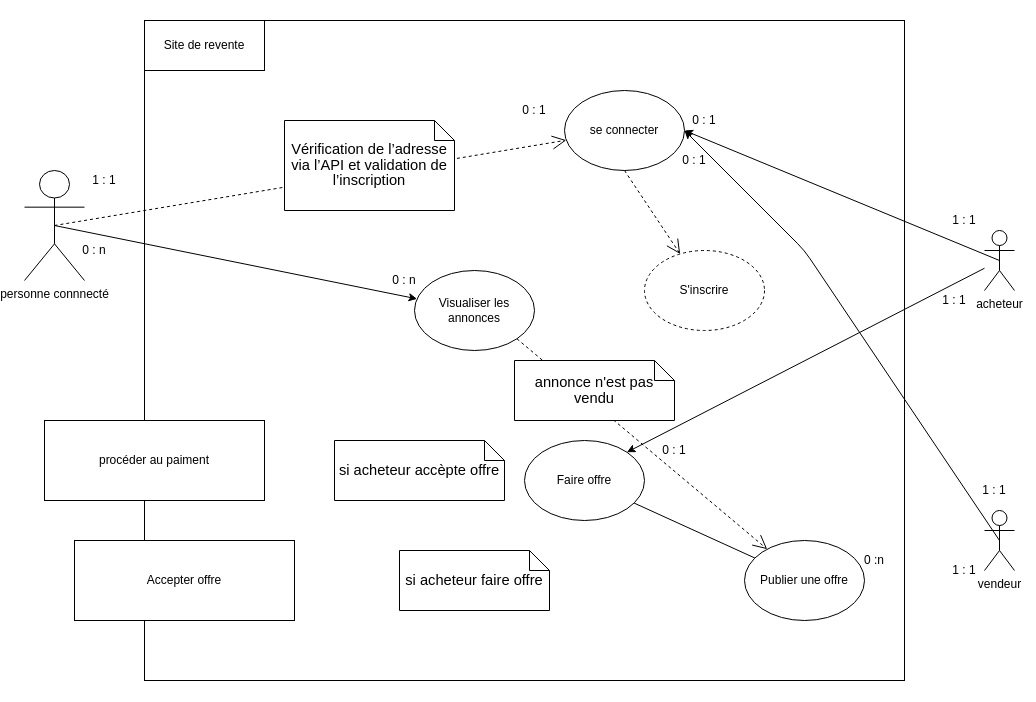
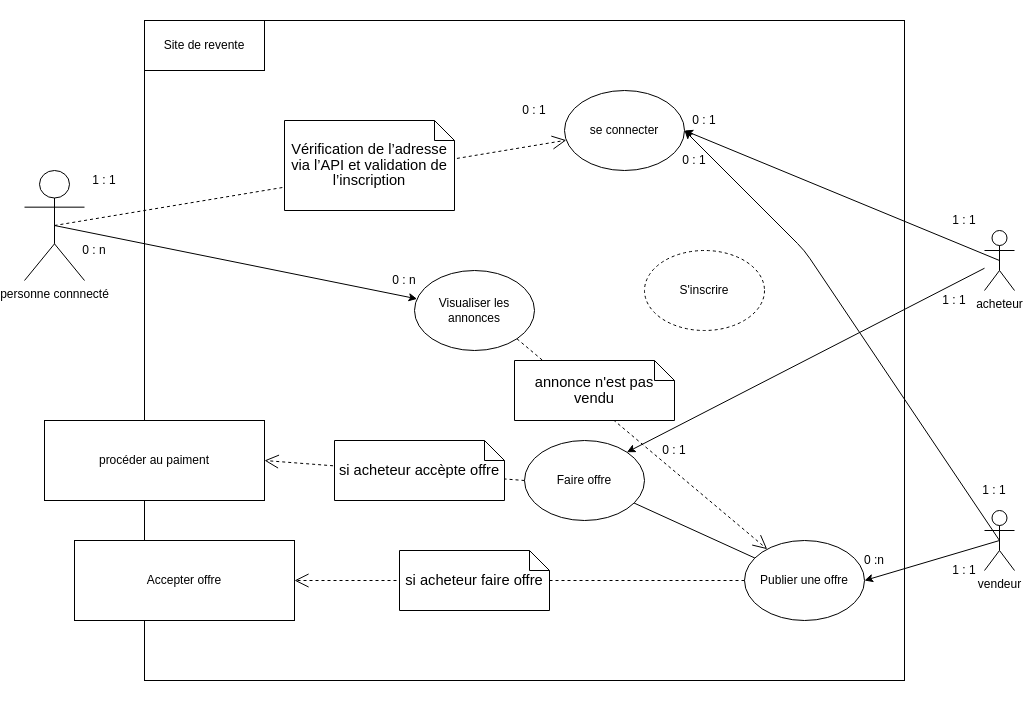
  <mxCell id="0" />
  <mxCell id="1" parent="0" />
  <mxCell id="2" value="" style="rounded=0;whiteSpace=wrap;html=1;" vertex="1" parent="1"><mxGeometry x="140" y="20" width="760" height="660" as="geometry" /></mxCell>
  <mxCell id="3" value="Site de revente" style="rounded=0;whiteSpace=wrap;html=1;" vertex="1" parent="1"><mxGeometry x="140" y="20" width="120" height="50" as="geometry" /></mxCell>
  <mxCell id="4" value="acheteur" style="shape=umlActor;verticalLabelPosition=bottom;verticalAlign=top;html=1;outlineConnect=0;" vertex="1" parent="1"><mxGeometry x="980" y="230" width="30" height="60" as="geometry" /></mxCell>
  <mxCell id="5" value="vendeur" style="shape=umlActor;verticalLabelPosition=bottom;verticalAlign=top;html=1;outlineConnect=0;" vertex="1" parent="1"><mxGeometry x="980" y="510" width="30" height="60" as="geometry" /></mxCell>
  <mxCell id="6" value="personne connnecté" style="shape=umlActor;verticalLabelPosition=bottom;verticalAlign=top;html=1;outlineConnect=0;" vertex="1" parent="1"><mxGeometry x="20" y="170" width="60" height="110" as="geometry" /></mxCell>
  <mxCell id="7" value="se connecter" style="ellipse;whiteSpace=wrap;html=1;" vertex="1" parent="1"><mxGeometry x="560" y="90" width="120" height="80" as="geometry" /></mxCell>
  <mxCell id="8" value="S'inscrire" style="ellipse;whiteSpace=wrap;html=1;dashed=1;" vertex="1" parent="1"><mxGeometry x="640" y="250" width="120" height="80" as="geometry" /></mxCell>
- <mxCell id="9" value="" style="endArrow=open;endSize=12;dashed=1;html=1;exitX=0.5;exitY=1;exitDx=0;exitDy=0;" edge="1" parent="1" source="7" target="8"><mxGeometry width="160" relative="1" as="geometry"><mxPoint x="380" y="280" as="sourcePoint" /><mxPoint x="540" y="280" as="targetPoint" /></mxGeometry></mxCell>
  <mxCell id="10" value="" style="endArrow=classic;html=1;exitX=0.5;exitY=0.5;exitDx=0;exitDy=0;exitPerimeter=0;entryX=1;entryY=0.5;entryDx=0;entryDy=0;" edge="1" parent="1" source="5" target="7"><mxGeometry width="50" height="50" relative="1" as="geometry"><mxPoint x="430" y="310" as="sourcePoint" /><mxPoint x="480" y="260" as="targetPoint" /><Array as="points"><mxPoint x="800" y="250" /></Array></mxGeometry></mxCell>
  <mxCell id="11" value="" style="endArrow=classic;html=1;entryX=1;entryY=0.5;entryDx=0;entryDy=0;exitX=0.5;exitY=0.5;exitDx=0;exitDy=0;exitPerimeter=0;" edge="1" parent="1" source="4" target="7"><mxGeometry width="50" height="50" relative="1" as="geometry"><mxPoint x="430" y="310" as="sourcePoint" /><mxPoint x="480" y="260" as="targetPoint" /></mxGeometry></mxCell>
  <mxCell id="12" value="Visualiser les annonces" style="ellipse;whiteSpace=wrap;html=1;" vertex="1" parent="1"><mxGeometry x="410" y="270" width="120" height="80" as="geometry" /></mxCell>
  <mxCell id="13" value="" style="endArrow=classic;html=1;exitX=0.5;exitY=0.5;exitDx=0;exitDy=0;exitPerimeter=0;" edge="1" parent="1" source="6" target="12"><mxGeometry width="50" height="50" relative="1" as="geometry"><mxPoint x="430" y="300" as="sourcePoint" /><mxPoint x="480" y="250" as="targetPoint" /></mxGeometry></mxCell>
  <mxCell id="14" value="" style="endArrow=open;endSize=12;dashed=1;html=1;exitX=0.5;exitY=0.5;exitDx=0;exitDy=0;exitPerimeter=0;" edge="1" parent="1" source="6" target="7"><mxGeometry width="160" relative="1" as="geometry"><mxPoint x="190" y="190" as="sourcePoint" /><mxPoint x="720" y="280" as="targetPoint" /></mxGeometry></mxCell>
  <mxCell id="15" value="&lt;span style=&quot;font-size: 11.0pt ; line-height: 107% ; font-family: &amp;#34;calibri&amp;#34; , sans-serif&quot;&gt;Vérification de l’adresse via l’API et validation de l’inscription&lt;/span&gt;" style="shape=note;size=20;whiteSpace=wrap;html=1;" vertex="1" parent="1"><mxGeometry x="280" y="120" width="170" height="90" as="geometry" /></mxCell>
  <mxCell id="16" value="Faire offre" style="ellipse;whiteSpace=wrap;html=1;" vertex="1" parent="1"><mxGeometry x="520" y="440" width="120" height="80" as="geometry" /></mxCell>
  <mxCell id="17" value="" style="endArrow=classic;html=1;entryX=1;entryY=0;entryDx=0;entryDy=0;" edge="1" parent="1" source="4" target="16"><mxGeometry width="50" height="50" relative="1" as="geometry"><mxPoint x="990" y="260" as="sourcePoint" /><mxPoint x="510" y="360" as="targetPoint" /></mxGeometry></mxCell>
  <mxCell id="18" value="Publier une offre" style="ellipse;whiteSpace=wrap;html=1;" vertex="1" parent="1"><mxGeometry x="740" y="540" width="120" height="80" as="geometry" /></mxCell>
+ <mxCell id="19" value="" style="endArrow=classic;html=1;exitX=0.5;exitY=0.5;exitDx=0;exitDy=0;exitPerimeter=0;entryX=1;entryY=0.5;entryDx=0;entryDy=0;" edge="1" parent="1" source="5" target="18"><mxGeometry width="50" height="50" relative="1" as="geometry"><mxPoint x="460" y="410" as="sourcePoint" /><mxPoint x="510" y="360" as="targetPoint" /></mxGeometry></mxCell>
  <mxCell id="20" value="" style="endArrow=none;html=1;" edge="1" parent="1" source="18" target="16"><mxGeometry width="50" height="50" relative="1" as="geometry"><mxPoint x="460" y="410" as="sourcePoint" /><mxPoint x="510" y="360" as="targetPoint" /></mxGeometry></mxCell>
  <mxCell id="21" value="" style="endArrow=open;endSize=12;dashed=1;html=1;exitX=1;exitY=1;exitDx=0;exitDy=0;" edge="1" parent="1" source="12" target="18"><mxGeometry width="160" relative="1" as="geometry"><mxPoint x="400" y="380" as="sourcePoint" /><mxPoint x="560" y="380" as="targetPoint" /></mxGeometry></mxCell>
  <mxCell id="22" value="&lt;span style=&quot;font-size: 11.0pt ; line-height: 107% ; font-family: &amp;#34;calibri&amp;#34; , sans-serif&quot;&gt;annonce n'est pas vendu&lt;/span&gt;" style="shape=note;size=20;whiteSpace=wrap;html=1;" vertex="1" parent="1"><mxGeometry x="510" y="360" width="160" height="60" as="geometry" /></mxCell>
  <mxCell id="23" value="procéder au paiment" style="rounded=0;whiteSpace=wrap;html=1;" vertex="1" parent="1"><mxGeometry x="40" y="420" width="220" height="80" as="geometry" /></mxCell>
+ <mxCell id="24" value="" style="endArrow=open;endSize=12;dashed=1;html=1;exitX=0;exitY=0.5;exitDx=0;exitDy=0;entryX=1;entryY=0.5;entryDx=0;entryDy=0;" edge="1" parent="1" source="16" target="23"><mxGeometry width="160" relative="1" as="geometry"><mxPoint x="400" y="540" as="sourcePoint" /><mxPoint x="560" y="540" as="targetPoint" /></mxGeometry></mxCell>
  <mxCell id="25" value="&lt;font face=&quot;calibri, sans-serif&quot;&gt;&lt;span style=&quot;font-size: 14.667px&quot;&gt;si acheteur accèpte offre&lt;/span&gt;&lt;/font&gt;" style="shape=note;size=20;whiteSpace=wrap;html=1;" vertex="1" parent="1"><mxGeometry x="330" y="440" width="170" height="60" as="geometry" /></mxCell>
  <mxCell id="26" value="Accepter offre" style="rounded=0;whiteSpace=wrap;html=1;" vertex="1" parent="1"><mxGeometry x="70" y="540" width="220" height="80" as="geometry" /></mxCell>
+ <mxCell id="27" value="" style="endArrow=open;endSize=12;dashed=1;html=1;exitX=0;exitY=0.5;exitDx=0;exitDy=0;entryX=1;entryY=0.5;entryDx=0;entryDy=0;" edge="1" parent="1" source="18" target="26"><mxGeometry width="160" relative="1" as="geometry"><mxPoint x="400" y="560" as="sourcePoint" /><mxPoint x="560" y="560" as="targetPoint" /></mxGeometry></mxCell>
  <mxCell id="28" value="&lt;font face=&quot;calibri, sans-serif&quot;&gt;&lt;span style=&quot;font-size: 14.667px&quot;&gt;si acheteur faire offre&lt;/span&gt;&lt;/font&gt;" style="shape=note;size=20;whiteSpace=wrap;html=1;" vertex="1" parent="1"><mxGeometry x="395" y="550" width="150" height="60" as="geometry" /></mxCell>
  <mxCell id="29" value="1 : 1" style="text;html=1;strokeColor=none;fillColor=none;align=center;verticalAlign=middle;whiteSpace=wrap;rounded=0;" vertex="1" parent="1"><mxGeometry x="80" y="170" width="40" height="20" as="geometry" /></mxCell>
  <mxCell id="30" value="0 : 1" style="text;html=1;strokeColor=none;fillColor=none;align=center;verticalAlign=middle;whiteSpace=wrap;rounded=0;" vertex="1" parent="1"><mxGeometry x="510" y="100" width="40" height="20" as="geometry" /></mxCell>
  <mxCell id="31" value="1 : 1" style="text;html=1;strokeColor=none;fillColor=none;align=center;verticalAlign=middle;whiteSpace=wrap;rounded=0;" vertex="1" parent="1"><mxGeometry x="940" y="210" width="40" height="20" as="geometry" /></mxCell>
  <mxCell id="32" value="1 : 1" style="text;html=1;strokeColor=none;fillColor=none;align=center;verticalAlign=middle;whiteSpace=wrap;rounded=0;" vertex="1" parent="1"><mxGeometry x="970" y="480" width="40" height="20" as="geometry" /></mxCell>
  <mxCell id="33" value="0 : 1" style="text;html=1;strokeColor=none;fillColor=none;align=center;verticalAlign=middle;whiteSpace=wrap;rounded=0;" vertex="1" parent="1"><mxGeometry x="680" y="110" width="40" height="20" as="geometry" /></mxCell>
  <mxCell id="34" value="0 : 1" style="text;html=1;strokeColor=none;fillColor=none;align=center;verticalAlign=middle;whiteSpace=wrap;rounded=0;" vertex="1" parent="1"><mxGeometry x="670" y="150" width="40" height="20" as="geometry" /></mxCell>
  <mxCell id="35" value="0 : n" style="text;html=1;strokeColor=none;fillColor=none;align=center;verticalAlign=middle;whiteSpace=wrap;rounded=0;" vertex="1" parent="1"><mxGeometry x="70" y="240" width="40" height="20" as="geometry" /></mxCell>
  <mxCell id="36" value="0 : n" style="text;html=1;strokeColor=none;fillColor=none;align=center;verticalAlign=middle;whiteSpace=wrap;rounded=0;" vertex="1" parent="1"><mxGeometry x="380" y="270" width="40" height="20" as="geometry" /></mxCell>
  <mxCell id="37" value="0 : 1" style="text;html=1;strokeColor=none;fillColor=none;align=center;verticalAlign=middle;whiteSpace=wrap;rounded=0;" vertex="1" parent="1"><mxGeometry x="650" y="440" width="40" height="20" as="geometry" /></mxCell>
  <mxCell id="38" value="0 :n" style="text;html=1;strokeColor=none;fillColor=none;align=center;verticalAlign=middle;whiteSpace=wrap;rounded=0;" vertex="1" parent="1"><mxGeometry x="850" y="550" width="40" height="20" as="geometry" /></mxCell>
  <mxCell id="39" value="1 : 1" style="text;html=1;strokeColor=none;fillColor=none;align=center;verticalAlign=middle;whiteSpace=wrap;rounded=0;" vertex="1" parent="1"><mxGeometry x="940" y="560" width="40" height="20" as="geometry" /></mxCell>
  <mxCell id="40" value="1 : 1" style="text;html=1;strokeColor=none;fillColor=none;align=center;verticalAlign=middle;whiteSpace=wrap;rounded=0;" vertex="1" parent="1"><mxGeometry x="930" y="290" width="40" height="20" as="geometry" /></mxCell>
